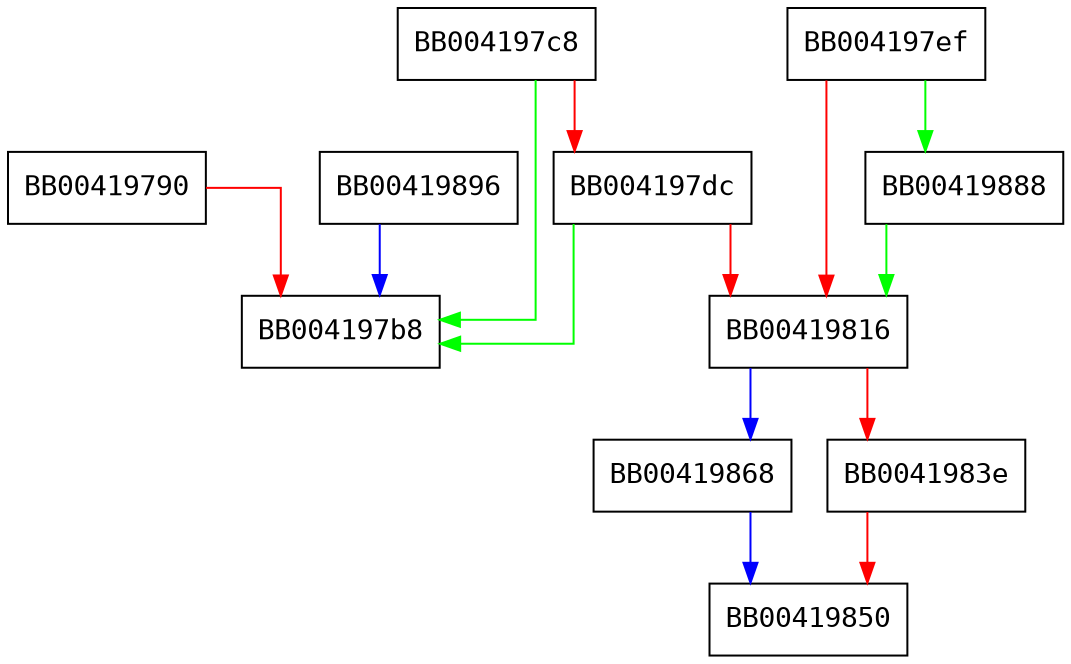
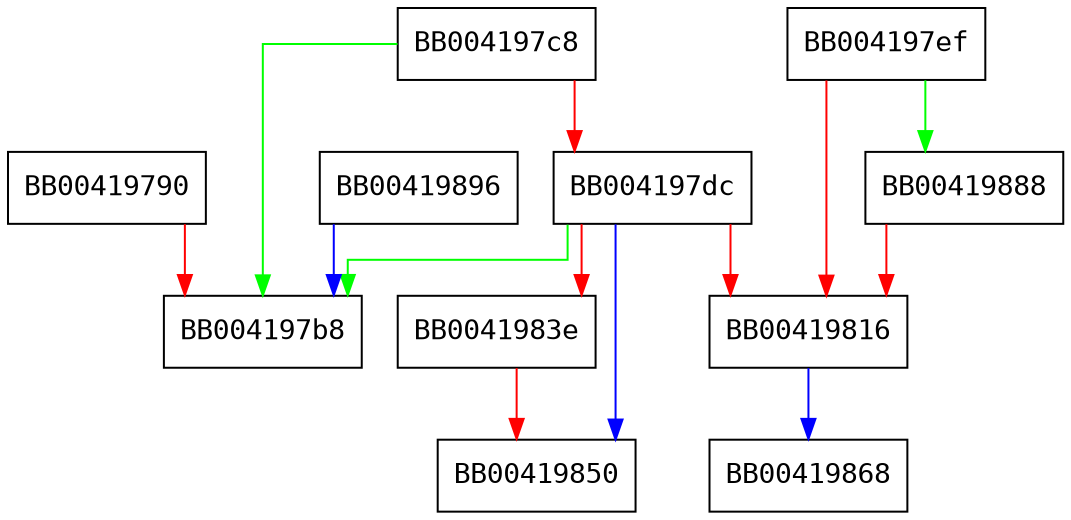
  digraph {
    fontname="DejaVu Sans Mono"
    splines=ortho
    node [fontname="DejaVu Sans Mono" shape=box]
    edge [color=red fontname="DejaVu Sans Mono"]
    BB00419790
    BB004197b8
    BB004197c8
    BB004197dc
    BB00419816
    BB004197ef
    BB00419888
    BB00419868
    BB0041983e
    BB00419896
    BB00419850
    BB00419790 -> BB004197b8
    BB004197c8 -> BB004197b8 [color=green]
    BB004197c8 -> BB004197dc
    BB004197dc -> BB004197b8 [color=green]
    BB004197dc -> BB00419816
    BB00419816 -> BB00419868 [color=blue]
-   BB00419816 -> BB0041983e
+   BB004197dc -> BB0041983e
    BB004197ef -> BB00419816
    BB004197ef -> BB00419888 [color=green]
-   BB00419888 -> BB00419816 [color=green]
-   BB00419868 -> BB00419850 [color=blue]
+   BB00419888 -> BB00419816
+   BB004197dc -> BB00419850 [color=blue]
    BB0041983e -> BB00419850
    BB00419896 -> BB004197b8 [color=blue]
  }
